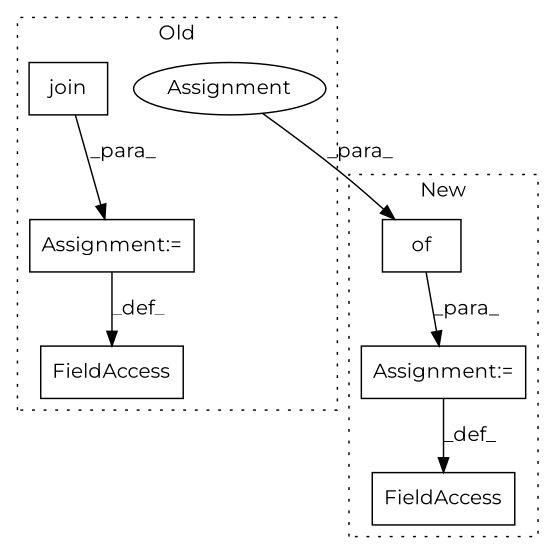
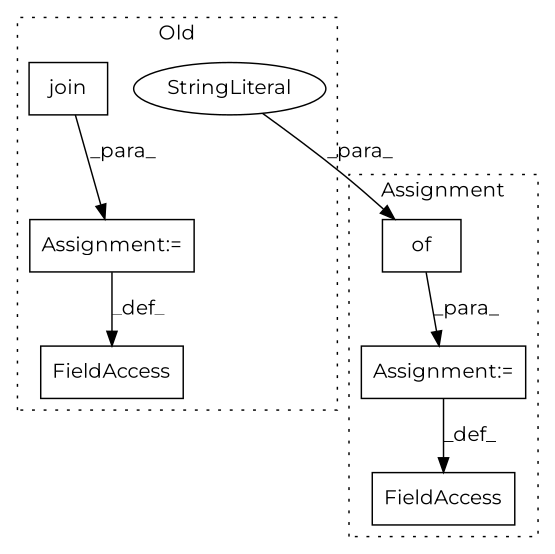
  digraph {
    fontname=Montserrat
    node [a=32 fontname=Montserrat l=1 shape=box]
    edge [fontname=Montserrat]
    n1 [l="5,1" label=join s="274,320"]
    n2 [a=22 l=11 label=FieldAccess s=250]
    n3 [a=7 label="Assignment:=" s=261]
-   n4 [a=45 l=23 label=Assignment s=297 shape=ellipse]
+   n4 [a=45 l=23 label=StringLiteral s=297 shape=ellipse]
    n5 [l=4 label=of s=196]
    n6 [a=7 label="Assignment:=" s=191]
    n7 [a=22 l=19 label=FieldAccess s=172]
    subgraph cluster_1 {
      label=Old
      style=dotted
      n1
      n2
      n3
      n4
    }
    subgraph cluster_2 {
-     label=New
+     label=Assignment
      style=dotted
      n5
      n6
      n7
    }
    n1 -> n3 [label=_para_]
    n3 -> n2 [label=_def_]
    n4 -> n5 [label=_para_]
    n5 -> n6 [label=_para_]
    n6 -> n7 [label=_def_]
  }
